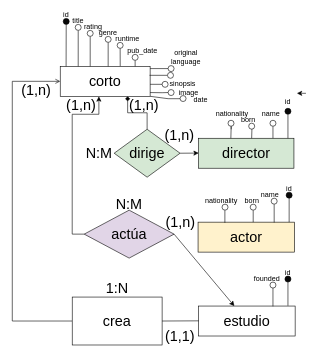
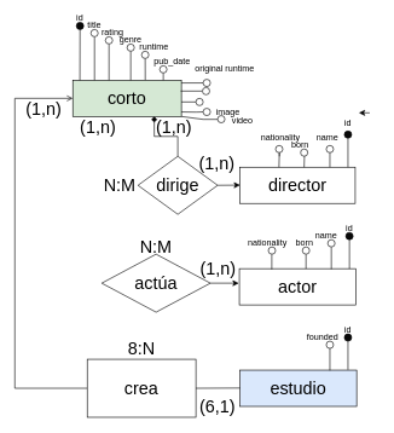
  <mxCell id="0" />
  <mxCell id="1" parent="0" />
  <mxCell id="2" style="edgeStyle=orthogonalEdgeStyle;rounded=0;orthogonalLoop=1;jettySize=auto;html=1;exitX=0.5;exitY=0;exitDx=0;exitDy=0;entryX=0.75;entryY=1;entryDx=0;entryDy=0;endArrow=diamond;" parent="1" source="3" target="5" edge="1"><mxGeometry relative="1" as="geometry" /></mxCell>
- <mxCell id="3" value="&lt;font style=&quot;font-size: 24px;&quot;&gt;dirige&lt;br&gt;&lt;/font&gt;" style="rhombus;whiteSpace=wrap;html=1;fillColor=#d5e8d4;" parent="1" vertex="1"><mxGeometry x="190" y="215" width="110" height="80" as="geometry" /></mxCell>
- <mxCell id="4" value="actor" style="rounded=0;whiteSpace=wrap;html=1;fontSize=24;fillColor=#fff2cc;" parent="1" vertex="1"><mxGeometry x="330" y="370" width="161" height="50" as="geometry" /></mxCell>
- <mxCell id="5" value="corto" style="rounded=0;whiteSpace=wrap;html=1;fontSize=24;" parent="1" vertex="1"><mxGeometry x="100" y="110" width="150" height="50" as="geometry" /></mxCell>
- <mxCell id="6" value="director" style="rounded=0;whiteSpace=wrap;html=1;fontSize=24;fillColor=#d5e8d4;" parent="1" vertex="1"><mxGeometry x="331" y="230" width="159" height="50" as="geometry" /></mxCell>
- <mxCell id="7" value="estudio" style="rounded=0;whiteSpace=wrap;html=1;fontSize=24;" parent="1" vertex="1"><mxGeometry x="331" y="510" width="161" height="50" as="geometry" /></mxCell>
+ <mxCell id="3" value="&lt;font style=&quot;font-size: 24px;&quot;&gt;dirige&lt;br&gt;&lt;/font&gt;" style="rhombus;whiteSpace=wrap;html=1;" parent="1" vertex="1"><mxGeometry x="190" y="215" width="110" height="80" as="geometry" /></mxCell>
+ <mxCell id="4" value="actor" style="rounded=0;whiteSpace=wrap;html=1;fontSize=24;" parent="1" vertex="1"><mxGeometry x="330" y="370" width="161" height="50" as="geometry" /></mxCell>
+ <mxCell id="5" value="corto" style="rounded=0;whiteSpace=wrap;html=1;fontSize=24;fillColor=#d5e8d4;" parent="1" vertex="1"><mxGeometry x="100" y="110" width="150" height="50" as="geometry" /></mxCell>
+ <mxCell id="6" value="director" style="rounded=0;whiteSpace=wrap;html=1;fontSize=24;" parent="1" vertex="1"><mxGeometry x="331" y="230" width="159" height="50" as="geometry" /></mxCell>
+ <mxCell id="7" value="estudio" style="rounded=0;whiteSpace=wrap;html=1;fontSize=24;fillColor=#dae8fc;" parent="1" vertex="1"><mxGeometry x="331" y="510" width="161" height="50" as="geometry" /></mxCell>
  <mxCell id="8" style="edgeStyle=orthogonalEdgeStyle;rounded=0;orthogonalLoop=1;jettySize=auto;html=1;entryX=0;entryY=0.5;entryDx=0;entryDy=0;endArrow=open;" parent="1" source="9" target="5" edge="1"><mxGeometry relative="1" as="geometry"><Array as="points"><mxPoint x="20" y="535" /><mxPoint x="20" y="135" /></Array></mxGeometry></mxCell>
  <mxCell id="9" value="&lt;font style=&quot;font-size: 24px;&quot;&gt;crea&lt;br&gt;&lt;/font&gt;" style="whiteSpace=wrap;html=1;rounded=0;" parent="1" vertex="1"><mxGeometry x="120" y="495" width="150" height="80" as="geometry" /></mxCell>
- <mxCell id="10" style="edgeStyle=orthogonalEdgeStyle;rounded=0;orthogonalLoop=1;jettySize=auto;html=1;exitX=0;exitY=0.5;exitDx=0;exitDy=0;entryX=0.43;entryY=1.005;entryDx=0;entryDy=0;entryPerimeter=0;" parent="1" source="11" target="5" edge="1"><mxGeometry relative="1" as="geometry"><Array as="points"><mxPoint x="120" y="390" /><mxPoint x="120" y="190" /><mxPoint x="165" y="190" /></Array></mxGeometry></mxCell>
- <mxCell id="11" value="&lt;font style=&quot;font-size: 24px;&quot;&gt;actúa&lt;/font&gt;" style="rhombus;whiteSpace=wrap;html=1;fillColor=#e1d5e7;" parent="1" vertex="1"><mxGeometry x="140" y="350" width="150" height="80" as="geometry" /></mxCell>
+ <mxCell id="11" value="&lt;font style=&quot;font-size: 24px;&quot;&gt;actúa&lt;/font&gt;" style="rhombus;whiteSpace=wrap;html=1;" parent="1" vertex="1"><mxGeometry x="140" y="350" width="150" height="80" as="geometry" /></mxCell>
  <mxCell id="12" value="" style="endArrow=none;html=1;rounded=0;exitX=1;exitY=0.5;exitDx=0;exitDy=0;entryX=0;entryY=0.5;entryDx=0;entryDy=0;" parent="1" source="9" edge="1"><mxGeometry width="50" height="50" relative="1" as="geometry"><mxPoint x="291" y="535.31" as="sourcePoint" /><mxPoint x="331" y="534.69" as="targetPoint" /></mxGeometry></mxCell>
  <mxCell id="13" value="(1,n)" style="text;html=1;strokeColor=none;fillColor=none;align=center;verticalAlign=middle;whiteSpace=wrap;rounded=0;fontSize=24;rotation=0;" parent="1" vertex="1"><mxGeometry x="271" y="360" width="60" height="20" as="geometry" /></mxCell>
  <mxCell id="14" value="(1,n)" style="text;html=1;strokeColor=none;fillColor=none;align=center;verticalAlign=middle;whiteSpace=wrap;rounded=0;fontSize=24;rotation=0;" parent="1" vertex="1"><mxGeometry x="210" y="170" width="60" height="10" as="geometry" /></mxCell>
  <mxCell id="15" style="edgeStyle=orthogonalEdgeStyle;rounded=0;orthogonalLoop=1;jettySize=auto;html=1;exitX=0.5;exitY=1;exitDx=0;exitDy=0;" parent="1" edge="1"><mxGeometry relative="1" as="geometry"><mxPoint x="522" y="570" as="sourcePoint" /><mxPoint x="522" y="570" as="targetPoint" /></mxGeometry></mxCell>
- <mxCell id="16" value="(1,1)" style="text;html=1;strokeColor=none;fillColor=none;align=center;verticalAlign=middle;whiteSpace=wrap;rounded=0;fontSize=24;" parent="1" vertex="1"><mxGeometry x="270" y="545" width="60" height="30" as="geometry" /></mxCell>
+ <mxCell id="16" value="(6,1)" style="text;html=1;strokeColor=none;fillColor=none;align=center;verticalAlign=middle;whiteSpace=wrap;rounded=0;fontSize=24;" parent="1" vertex="1"><mxGeometry x="270" y="545" width="60" height="30" as="geometry" /></mxCell>
  <mxCell id="17" value="(1,n)" style="text;html=1;strokeColor=none;fillColor=none;align=center;verticalAlign=middle;whiteSpace=wrap;rounded=0;fontSize=24;rotation=0;" parent="1" vertex="1"><mxGeometry x="30" y="140" width="60" height="20" as="geometry" /></mxCell>
- <mxCell id="18" value="&lt;font style=&quot;font-size: 24px&quot;&gt;1:N&lt;/font&gt;" style="text;html=1;strokeColor=none;fillColor=none;align=center;verticalAlign=middle;whiteSpace=wrap;rounded=0;" parent="1" vertex="1"><mxGeometry x="150" y="470" width="90" height="20" as="geometry" /></mxCell>
+ <mxCell id="18" value="&lt;font style=&quot;font-size: 24px&quot;&gt;8:N&lt;/font&gt;" style="text;html=1;strokeColor=none;fillColor=none;align=center;verticalAlign=middle;whiteSpace=wrap;rounded=0;" parent="1" vertex="1"><mxGeometry x="150" y="470" width="90" height="20" as="geometry" /></mxCell>
  <mxCell id="19" value="&lt;span style=&quot;font-size: 24px&quot;&gt;N:M&lt;/span&gt;" style="text;html=1;strokeColor=none;fillColor=none;align=center;verticalAlign=middle;whiteSpace=wrap;rounded=0;" parent="1" vertex="1"><mxGeometry x="170" y="330" width="90" height="20" as="geometry" /></mxCell>
  <mxCell id="20" value="" style="endArrow=none;html=1;rounded=0;entryX=0.5;entryY=1;entryDx=0;entryDy=0;exitX=0.032;exitY=0.001;exitDx=0;exitDy=0;exitPerimeter=0;" parent="1" target="21" edge="1"><mxGeometry width="50" height="50" relative="1" as="geometry"><mxPoint x="109.8" y="110.05" as="sourcePoint" /><mxPoint x="110" y="80" as="targetPoint" /></mxGeometry></mxCell>
  <mxCell id="21" value="" style="ellipse;whiteSpace=wrap;html=1;aspect=fixed;fillColor=#080808;" parent="1" vertex="1"><mxGeometry x="105" y="30" width="10" height="10" as="geometry" /></mxCell>
  <mxCell id="22" value="id" style="text;html=1;strokeColor=none;fillColor=none;align=center;verticalAlign=middle;whiteSpace=wrap;rounded=0;" parent="1" vertex="1"><mxGeometry x="100" y="20" width="20" height="10" as="geometry" /></mxCell>
  <mxCell id="23" value="" style="endArrow=none;html=1;rounded=0;entryX=0.5;entryY=1;entryDx=0;entryDy=0;exitX=0.032;exitY=0.001;exitDx=0;exitDy=0;exitPerimeter=0;" parent="1" target="24" edge="1"><mxGeometry width="50" height="50" relative="1" as="geometry"><mxPoint x="130" y="110" as="sourcePoint" /><mxPoint x="130" y="80" as="targetPoint" /></mxGeometry></mxCell>
  <mxCell id="24" value="" style="ellipse;whiteSpace=wrap;html=1;aspect=fixed;fillColor=#FFFFFF;" parent="1" vertex="1"><mxGeometry x="125" y="40" width="10" height="10" as="geometry" /></mxCell>
  <mxCell id="25" value="title" style="text;html=1;strokeColor=none;fillColor=none;align=center;verticalAlign=middle;whiteSpace=wrap;rounded=0;" parent="1" vertex="1"><mxGeometry x="120" y="30" width="20" height="10" as="geometry" /></mxCell>
  <mxCell id="26" value="" style="endArrow=none;html=1;rounded=0;entryX=0.5;entryY=1;entryDx=0;entryDy=0;exitX=0.032;exitY=0.001;exitDx=0;exitDy=0;exitPerimeter=0;" parent="1" target="27" edge="1"><mxGeometry width="50" height="50" relative="1" as="geometry"><mxPoint x="150" y="110" as="sourcePoint" /><mxPoint x="150" y="80" as="targetPoint" /></mxGeometry></mxCell>
  <mxCell id="27" value="" style="ellipse;whiteSpace=wrap;html=1;aspect=fixed;fillColor=#FFFFFF;" parent="1" vertex="1"><mxGeometry x="145" y="50" width="10" height="10" as="geometry" /></mxCell>
  <mxCell id="28" value="rating" style="text;html=1;strokeColor=none;fillColor=none;align=center;verticalAlign=middle;whiteSpace=wrap;rounded=0;" parent="1" vertex="1"><mxGeometry x="140" y="40" width="30" height="7.5" as="geometry" /></mxCell>
  <mxCell id="29" value="" style="endArrow=none;html=1;rounded=0;entryX=0.5;entryY=1;entryDx=0;entryDy=0;exitX=0.032;exitY=0.001;exitDx=0;exitDy=0;exitPerimeter=0;" parent="1" target="30" edge="1"><mxGeometry width="50" height="50" relative="1" as="geometry"><mxPoint x="180" y="110" as="sourcePoint" /><mxPoint x="180" y="80" as="targetPoint" /></mxGeometry></mxCell>
  <mxCell id="30" value="" style="ellipse;whiteSpace=wrap;html=1;aspect=fixed;fillColor=#FFFFFF;" parent="1" vertex="1"><mxGeometry x="175" y="60" width="10" height="10" as="geometry" /></mxCell>
  <mxCell id="31" value="genre" style="text;html=1;strokeColor=none;fillColor=none;align=center;verticalAlign=middle;whiteSpace=wrap;rounded=0;" parent="1" vertex="1"><mxGeometry x="155" y="47.5" width="50" height="15" as="geometry" /></mxCell>
  <mxCell id="32" value="" style="endArrow=none;html=1;rounded=0;entryX=0.5;entryY=1;entryDx=0;entryDy=0;exitX=0.634;exitY=-0.007;exitDx=0;exitDy=0;exitPerimeter=0;" parent="1" target="33" edge="1"><mxGeometry width="50" height="50" relative="1" as="geometry"><mxPoint x="200.1" y="109.65" as="sourcePoint" /><mxPoint x="200" y="85" as="targetPoint" /></mxGeometry></mxCell>
  <mxCell id="33" value="" style="ellipse;whiteSpace=wrap;html=1;aspect=fixed;fillColor=#FFFFFF;" parent="1" vertex="1"><mxGeometry x="195" y="70" width="10" height="10" as="geometry" /></mxCell>
  <mxCell id="34" value="pub_date" style="text;html=1;strokeColor=none;fillColor=none;align=center;verticalAlign=middle;whiteSpace=wrap;rounded=0;" parent="1" vertex="1"><mxGeometry x="215" y="80" width="45" height="7.5" as="geometry" /></mxCell>
  <mxCell id="35" value="" style="endArrow=none;html=1;rounded=0;entryX=0.5;entryY=1;entryDx=0;entryDy=0;exitX=0.8;exitY=0;exitDx=0;exitDy=0;exitPerimeter=0;" parent="1" target="36" edge="1"><mxGeometry width="50" height="50" relative="1" as="geometry"><mxPoint x="225" y="110" as="sourcePoint" /><mxPoint x="245" y="80" as="targetPoint" /></mxGeometry></mxCell>
  <mxCell id="36" value="" style="ellipse;whiteSpace=wrap;html=1;aspect=fixed;fillColor=#FFFFFF;" parent="1" vertex="1"><mxGeometry x="220" y="90" width="10" height="10" as="geometry" /></mxCell>
  <mxCell id="37" value="runtime" style="text;html=1;strokeColor=none;fillColor=none;align=center;verticalAlign=middle;whiteSpace=wrap;rounded=0;" parent="1" vertex="1"><mxGeometry x="195" y="57.5" width="35" height="15" as="geometry" /></mxCell>
  <mxCell id="38" value="" style="endArrow=none;html=1;rounded=0;entryX=0;entryY=0.5;entryDx=0;entryDy=0;exitX=1;exitY=0.1;exitDx=0;exitDy=0;exitPerimeter=0;" parent="1" target="39" edge="1"><mxGeometry width="50" height="50" relative="1" as="geometry"><mxPoint x="250" y="113.75" as="sourcePoint" /><mxPoint x="300" y="108.75" as="targetPoint" /></mxGeometry></mxCell>
  <mxCell id="39" value="" style="ellipse;whiteSpace=wrap;html=1;aspect=fixed;fillColor=#FFFFFF;" parent="1" vertex="1"><mxGeometry x="280" y="108.75" width="10" height="10" as="geometry" /></mxCell>
- <mxCell id="40" value="original language" style="text;html=1;strokeColor=none;fillColor=none;align=center;verticalAlign=middle;whiteSpace=wrap;rounded=0;" parent="1" vertex="1"><mxGeometry x="266" y="80" width="88" height="27.5" as="geometry" /></mxCell>
+ <mxCell id="40" value="original runtime" style="text;html=1;strokeColor=none;fillColor=none;align=center;verticalAlign=middle;whiteSpace=wrap;rounded=0;" parent="1" vertex="1"><mxGeometry x="266" y="80" width="88" height="27.5" as="geometry" /></mxCell>
  <mxCell id="41" value="" style="endArrow=none;html=1;rounded=0;entryX=0;entryY=0.5;entryDx=0;entryDy=0;exitX=1;exitY=0.65;exitDx=0;exitDy=0;exitPerimeter=0;" parent="1" target="42" edge="1"><mxGeometry width="50" height="50" relative="1" as="geometry"><mxPoint x="249" y="125" as="sourcePoint" /><mxPoint x="299" y="120" as="targetPoint" /></mxGeometry></mxCell>
  <mxCell id="42" value="" style="ellipse;whiteSpace=wrap;html=1;aspect=fixed;fillColor=#FFFFFF;" parent="1" vertex="1"><mxGeometry x="279" y="120" width="10" height="10" as="geometry" /></mxCell>
  <mxCell id="43" value="" style="endArrow=none;html=1;rounded=0;entryX=0.5;entryY=1;entryDx=0;entryDy=0;" parent="1" target="44" edge="1"><mxGeometry width="50" height="50" relative="1" as="geometry"><mxPoint x="480" y="230" as="sourcePoint" /><mxPoint x="460" y="200" as="targetPoint" /></mxGeometry></mxCell>
  <mxCell id="44" value="" style="ellipse;whiteSpace=wrap;html=1;aspect=fixed;fillColor=#080808;flipH=0;" parent="1" vertex="1"><mxGeometry x="475" y="180" width="10" height="10" as="geometry" /></mxCell>
  <mxCell id="45" value="" style="endArrow=none;html=1;rounded=0;entryX=0.5;entryY=1;entryDx=0;entryDy=0;exitX=0.781;exitY=-0.012;exitDx=0;exitDy=0;exitPerimeter=0;" parent="1" target="46" edge="1"><mxGeometry width="50" height="50" relative="1" as="geometry"><mxPoint x="455" y="230" as="sourcePoint" /><mxPoint x="440" y="201" as="targetPoint" /></mxGeometry></mxCell>
  <mxCell id="46" value="" style="ellipse;whiteSpace=wrap;html=1;aspect=fixed;fillColor=#FFFFFF;flipH=0;" parent="1" vertex="1"><mxGeometry x="450" y="200" width="10" height="10" as="geometry" /></mxCell>
  <mxCell id="47" value="born" style="text;html=1;strokeColor=none;fillColor=none;align=center;verticalAlign=middle;whiteSpace=wrap;rounded=0;flipH=0;" parent="1" vertex="1"><mxGeometry x="399" y="194.85" width="30" height="10" as="geometry" /></mxCell>
  <mxCell id="48" value="" style="endArrow=none;html=1;rounded=0;entryX=0.5;entryY=1;entryDx=0;entryDy=0;exitX=0.333;exitY=0.003;exitDx=0;exitDy=0;exitPerimeter=0;" parent="1" target="49" edge="1"><mxGeometry width="50" height="50" relative="1" as="geometry"><mxPoint x="419.447" y="230" as="sourcePoint" /><mxPoint x="405.5" y="200.85" as="targetPoint" /><Array as="points"><mxPoint x="420" y="210" /></Array></mxGeometry></mxCell>
  <mxCell id="49" value="" style="ellipse;whiteSpace=wrap;html=1;aspect=fixed;fillColor=#FFFFFF;flipH=0;" parent="1" vertex="1"><mxGeometry x="414.5" y="204.85" width="10" height="10" as="geometry" /></mxCell>
  <mxCell id="50" value="nationality" style="text;html=1;strokeColor=none;fillColor=none;align=center;verticalAlign=middle;whiteSpace=wrap;rounded=0;flipH=0;" parent="1" vertex="1"><mxGeometry x="357" y="184.85" width="60" height="10" as="geometry" /></mxCell>
  <mxCell id="51" value="" style="endArrow=none;html=1;rounded=0;entryX=0.5;entryY=1;entryDx=0;entryDy=0;" parent="1" target="52" edge="1"><mxGeometry width="50" height="50" relative="1" as="geometry"><mxPoint x="482" y="370" as="sourcePoint" /><mxPoint x="462" y="340" as="targetPoint" /></mxGeometry></mxCell>
  <mxCell id="52" value="" style="ellipse;whiteSpace=wrap;html=1;aspect=fixed;fillColor=#080808;flipH=0;" parent="1" vertex="1"><mxGeometry x="477" y="320" width="10" height="10" as="geometry" /></mxCell>
  <mxCell id="53" value="" style="endArrow=none;html=1;rounded=0;entryX=0.5;entryY=1;entryDx=0;entryDy=0;exitX=0.789;exitY=0.012;exitDx=0;exitDy=0;exitPerimeter=0;" parent="1" source="4" target="54" edge="1"><mxGeometry width="50" height="50" relative="1" as="geometry"><mxPoint x="457" y="369" as="sourcePoint" /><mxPoint x="442" y="340" as="targetPoint" /></mxGeometry></mxCell>
  <mxCell id="54" value="" style="ellipse;whiteSpace=wrap;html=1;aspect=fixed;fillColor=#FFFFFF;flipH=0;" parent="1" vertex="1"><mxGeometry x="452" y="330" width="10" height="10" as="geometry" /></mxCell>
  <mxCell id="55" value="id" style="text;html=1;strokeColor=none;fillColor=none;align=center;verticalAlign=middle;whiteSpace=wrap;rounded=0;flipH=0;" parent="1" vertex="1"><mxGeometry x="467" y="310" width="30" height="10" as="geometry" /></mxCell>
  <mxCell id="56" value="" style="endArrow=none;html=1;rounded=0;entryX=0.5;entryY=1;entryDx=0;entryDy=0;exitX=0.781;exitY=-0.012;exitDx=0;exitDy=0;exitPerimeter=0;" parent="1" target="57" edge="1"><mxGeometry width="50" height="50" relative="1" as="geometry"><mxPoint x="422" y="370" as="sourcePoint" /><mxPoint x="407" y="341" as="targetPoint" /></mxGeometry></mxCell>
  <mxCell id="57" value="" style="ellipse;whiteSpace=wrap;html=1;aspect=fixed;fillColor=#FFFFFF;flipH=0;" parent="1" vertex="1"><mxGeometry x="417" y="340" width="10" height="10" as="geometry" /></mxCell>
  <mxCell id="58" value="born" style="text;html=1;strokeColor=none;fillColor=none;align=center;verticalAlign=middle;whiteSpace=wrap;rounded=0;flipH=0;" parent="1" vertex="1"><mxGeometry x="404.5" y="330" width="30" height="10" as="geometry" /></mxCell>
  <mxCell id="59" value="nationality" style="text;html=1;strokeColor=none;fillColor=none;align=center;verticalAlign=middle;whiteSpace=wrap;rounded=0;flipH=0;" parent="1" vertex="1"><mxGeometry x="339" y="330" width="60" height="10" as="geometry" /></mxCell>
  <mxCell id="60" value="" style="endArrow=none;html=1;rounded=0;entryX=0.5;entryY=1;entryDx=0;entryDy=0;" parent="1" target="61" edge="1"><mxGeometry width="50" height="50" relative="1" as="geometry"><mxPoint x="480" y="509.5" as="sourcePoint" /><mxPoint x="460" y="479.5" as="targetPoint" /></mxGeometry></mxCell>
  <mxCell id="61" value="" style="ellipse;whiteSpace=wrap;html=1;aspect=fixed;fillColor=#080808;flipH=0;" parent="1" vertex="1"><mxGeometry x="475" y="460" width="10" height="10" as="geometry" /></mxCell>
  <mxCell id="62" value="" style="endArrow=none;html=1;rounded=0;entryX=0.5;entryY=1;entryDx=0;entryDy=0;exitX=0.789;exitY=0.012;exitDx=0;exitDy=0;exitPerimeter=0;" parent="1" target="63" edge="1"><mxGeometry width="50" height="50" relative="1" as="geometry"><mxPoint x="455" y="510.5" as="sourcePoint" /><mxPoint x="440" y="479.5" as="targetPoint" /></mxGeometry></mxCell>
  <mxCell id="63" value="" style="ellipse;whiteSpace=wrap;html=1;aspect=fixed;fillColor=#FFFFFF;flipH=0;" parent="1" vertex="1"><mxGeometry x="450" y="470" width="10" height="10" as="geometry" /></mxCell>
  <mxCell id="64" value="id" style="text;html=1;strokeColor=none;fillColor=none;align=center;verticalAlign=middle;whiteSpace=wrap;rounded=0;flipH=0;" parent="1" vertex="1"><mxGeometry x="465" y="450" width="30" height="10" as="geometry" /></mxCell>
  <mxCell id="65" value="founded" style="text;html=1;strokeColor=none;fillColor=none;align=center;verticalAlign=middle;whiteSpace=wrap;rounded=0;flipH=0;" parent="1" vertex="1"><mxGeometry x="424.5" y="460" width="40" height="10" as="geometry" /></mxCell>
  <mxCell id="66" value="" style="endArrow=none;html=1;rounded=0;entryX=0;entryY=0.5;entryDx=0;entryDy=0;exitX=1;exitY=0.65;exitDx=0;exitDy=0;exitPerimeter=0;" parent="1" target="67" edge="1"><mxGeometry width="50" height="50" relative="1" as="geometry"><mxPoint x="250" y="140" as="sourcePoint" /><mxPoint x="300" y="135" as="targetPoint" /></mxGeometry></mxCell>
  <mxCell id="67" value="" style="ellipse;whiteSpace=wrap;html=1;aspect=fixed;fillColor=#FFFFFF;" parent="1" vertex="1"><mxGeometry x="270" y="135" width="10" height="10" as="geometry" /></mxCell>
- <mxCell id="68" value="sinopsis" style="text;html=1;strokeColor=none;fillColor=none;align=center;verticalAlign=middle;whiteSpace=wrap;rounded=0;" parent="1" vertex="1"><mxGeometry x="280" y="133.75" width="49" height="12.5" as="geometry" /></mxCell>
  <mxCell id="69" value="" style="endArrow=none;html=1;rounded=0;entryX=0;entryY=0.5;entryDx=0;entryDy=0;exitX=1;exitY=0.65;exitDx=0;exitDy=0;exitPerimeter=0;" parent="1" target="70" edge="1"><mxGeometry width="50" height="50" relative="1" as="geometry"><mxPoint x="250" y="153.75" as="sourcePoint" /><mxPoint x="300" y="148.75" as="targetPoint" /><Array as="points"><mxPoint x="270" y="154" /></Array></mxGeometry></mxCell>
  <mxCell id="70" value="" style="ellipse;whiteSpace=wrap;html=1;aspect=fixed;fillColor=#FFFFFF;" parent="1" vertex="1"><mxGeometry x="280" y="148.75" width="10" height="10" as="geometry" /></mxCell>
  <mxCell id="71" value="image" style="text;html=1;strokeColor=none;fillColor=none;align=center;verticalAlign=middle;whiteSpace=wrap;rounded=0;" parent="1" vertex="1"><mxGeometry x="290" y="147.5" width="49" height="12.5" as="geometry" /></mxCell>
- <mxCell id="72" value="" style="endArrow=classic;html=1;rounded=0;exitX=1;exitY=0.5;exitDx=0;exitDy=0;" parent="1" source="11" target="7" edge="1"><mxGeometry width="50" height="50" relative="1" as="geometry"><mxPoint x="350" y="430" as="sourcePoint" /><mxPoint x="400" y="380" as="targetPoint" /></mxGeometry></mxCell>
+ <mxCell id="72" value="" style="endArrow=classic;html=1;rounded=0;exitX=1;exitY=0.5;exitDx=0;exitDy=0;entryX=-0.005;entryY=0.4;entryDx=0;entryDy=0;entryPerimeter=0;" parent="1" source="11" target="4" edge="1"><mxGeometry width="50" height="50" relative="1" as="geometry"><mxPoint x="350" y="430" as="sourcePoint" /><mxPoint x="400" y="380" as="targetPoint" /></mxGeometry></mxCell>
  <mxCell id="73" value="" style="endArrow=classic;html=1;rounded=0;exitX=1;exitY=0.5;exitDx=0;exitDy=0;entryX=-0.005;entryY=0.4;entryDx=0;entryDy=0;entryPerimeter=0;" parent="1" source="3" edge="1"><mxGeometry width="50" height="50" relative="1" as="geometry"><mxPoint x="292" y="254.76" as="sourcePoint" /><mxPoint x="331" y="254.76" as="targetPoint" /></mxGeometry></mxCell>
  <mxCell id="74" value="&lt;span style=&quot;font-size: 24px&quot;&gt;N:M&lt;/span&gt;" style="text;html=1;strokeColor=none;fillColor=none;align=center;verticalAlign=middle;whiteSpace=wrap;rounded=0;" parent="1" vertex="1"><mxGeometry x="120" y="245" width="90" height="20" as="geometry" /></mxCell>
  <mxCell id="75" value="(1,n)" style="text;html=1;strokeColor=none;fillColor=none;align=center;verticalAlign=middle;whiteSpace=wrap;rounded=0;fontSize=24;rotation=0;" parent="1" vertex="1"><mxGeometry x="105" y="165" width="60" height="20" as="geometry" /></mxCell>
  <mxCell id="76" value="(1,n)" style="text;html=1;strokeColor=none;fillColor=none;align=center;verticalAlign=middle;whiteSpace=wrap;rounded=0;fontSize=24;rotation=0;" parent="1" vertex="1"><mxGeometry x="269" y="215" width="60" height="20" as="geometry" /></mxCell>
  <mxCell id="77" value="id" style="text;html=1;strokeColor=none;fillColor=none;align=center;verticalAlign=middle;whiteSpace=wrap;rounded=0;" vertex="1" parent="1"><mxGeometry x="450" y="155" width="60" height="30" as="geometry" /></mxCell>
  <mxCell id="78" style="edgeStyle=orthogonalEdgeStyle;rounded=0;orthogonalLoop=1;jettySize=auto;html=1;exitX=1;exitY=0;exitDx=0;exitDy=0;entryX=0.75;entryY=0;entryDx=0;entryDy=0;" edge="1" parent="1" source="77" target="77"><mxGeometry relative="1" as="geometry" /></mxCell>
  <mxCell id="79" value="" style="endArrow=none;html=1;rounded=0;exitX=0.789;exitY=0.012;exitDx=0;exitDy=0;exitPerimeter=0;" edge="1" parent="1"><mxGeometry width="50" height="50" relative="1" as="geometry"><mxPoint x="374.76" y="371" as="sourcePoint" /><mxPoint x="374.76" y="350" as="targetPoint" /></mxGeometry></mxCell>
  <mxCell id="80" value="" style="ellipse;whiteSpace=wrap;html=1;aspect=fixed;fillColor=#FFFFFF;flipH=0;" vertex="1" parent="1"><mxGeometry x="370" y="340" width="10" height="10" as="geometry" /></mxCell>
  <mxCell id="81" value="name" style="text;html=1;strokeColor=none;fillColor=none;align=center;verticalAlign=middle;whiteSpace=wrap;rounded=0;flipH=0;" vertex="1" parent="1"><mxGeometry x="435" y="320" width="30" height="10" as="geometry" /></mxCell>
  <mxCell id="82" value="" style="endArrow=none;html=1;rounded=0;entryX=0.5;entryY=1;entryDx=0;entryDy=0;exitX=0.333;exitY=0.003;exitDx=0;exitDy=0;exitPerimeter=0;" edge="1" parent="1"><mxGeometry width="50" height="50" relative="1" as="geometry"><mxPoint x="384.727" y="230" as="sourcePoint" /><mxPoint x="385.28" y="215" as="targetPoint" /><Array as="points"><mxPoint x="385.28" y="210" /></Array></mxGeometry></mxCell>
  <mxCell id="83" value="" style="ellipse;whiteSpace=wrap;html=1;aspect=fixed;fillColor=#FFFFFF;flipH=0;" vertex="1" parent="1"><mxGeometry x="380" y="200" width="10" height="10" as="geometry" /></mxCell>
  <mxCell id="84" value="name" style="text;html=1;strokeColor=none;fillColor=none;align=center;verticalAlign=middle;whiteSpace=wrap;rounded=0;flipH=0;" vertex="1" parent="1"><mxGeometry x="437" y="185" width="30" height="10" as="geometry" /></mxCell>
  <mxCell id="85" value="" style="endArrow=none;html=1;rounded=0;exitX=1;exitY=1;exitDx=0;exitDy=0;" edge="1" parent="1" source="5"><mxGeometry width="50" height="50" relative="1" as="geometry"><mxPoint x="260" y="163.75" as="sourcePoint" /><mxPoint x="300" y="164" as="targetPoint" /><Array as="points"><mxPoint x="280" y="164" /></Array></mxGeometry></mxCell>
  <mxCell id="86" value="" style="ellipse;whiteSpace=wrap;html=1;aspect=fixed;fillColor=#FFFFFF;" vertex="1" parent="1"><mxGeometry x="300" y="158.75" width="10" height="10" as="geometry" /></mxCell>
- <mxCell id="87" value="date" style="text;html=1;strokeColor=none;fillColor=none;align=center;verticalAlign=middle;whiteSpace=wrap;rounded=0;" vertex="1" parent="1"><mxGeometry x="310" y="160" width="49" height="12.5" as="geometry" /></mxCell>
+ <mxCell id="87" value="video" style="text;html=1;strokeColor=none;fillColor=none;align=center;verticalAlign=middle;whiteSpace=wrap;rounded=0;" vertex="1" parent="1"><mxGeometry x="310" y="160" width="49" height="12.5" as="geometry" /></mxCell>
